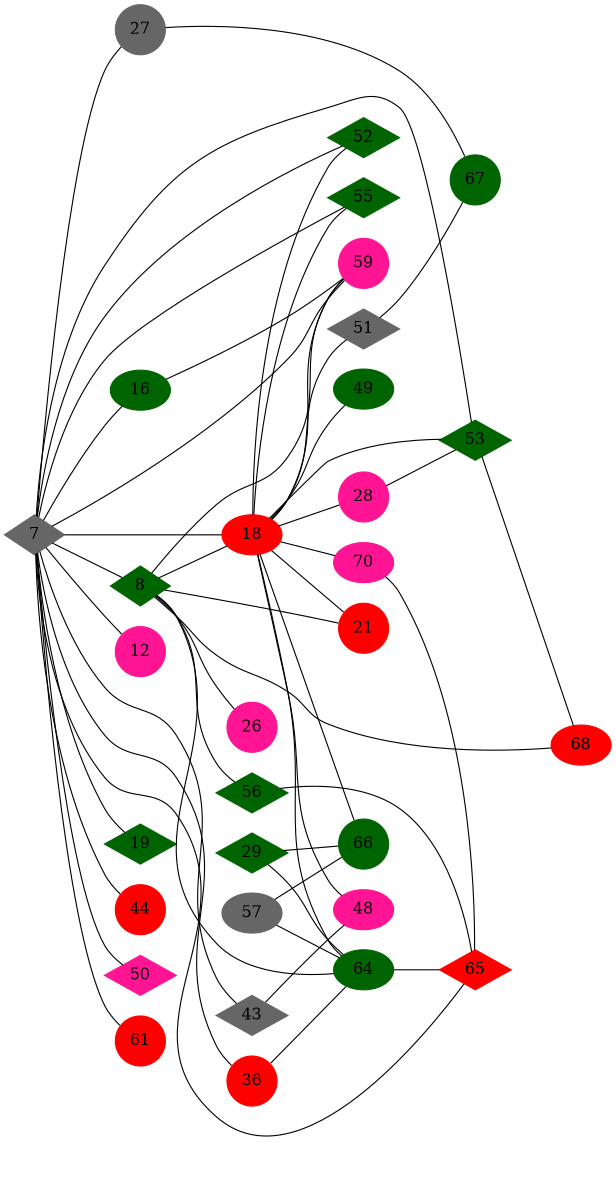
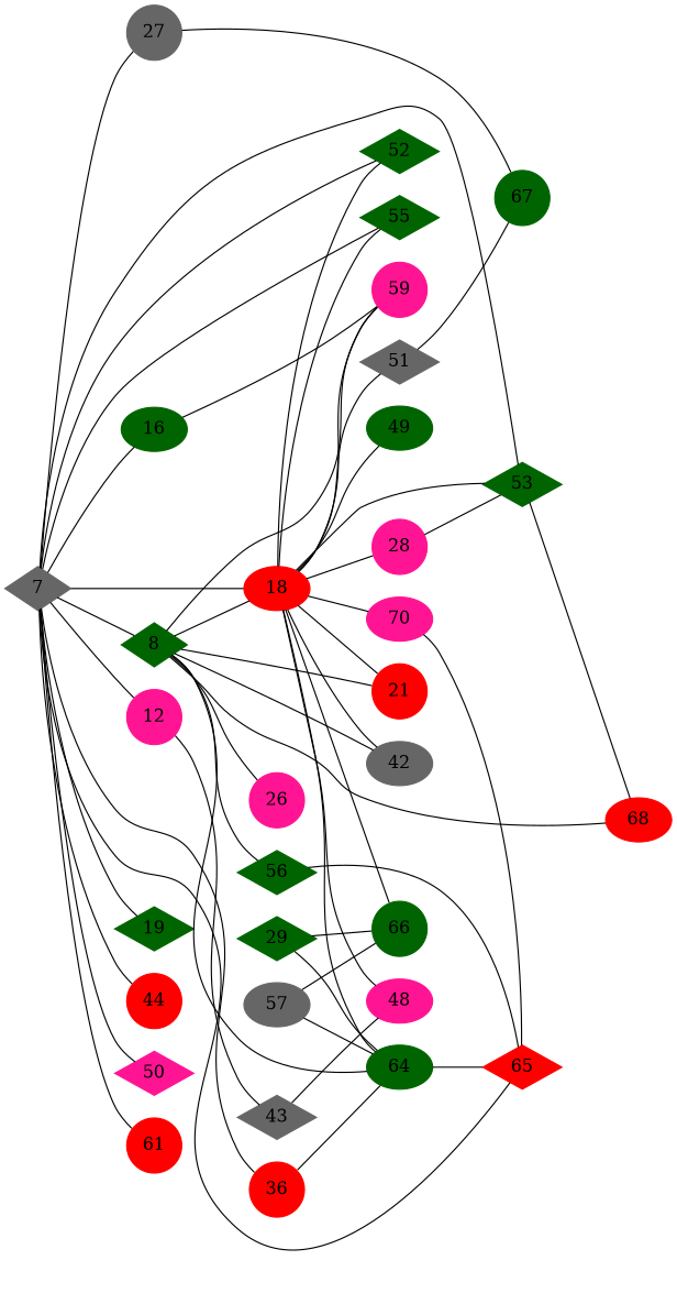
  graph {
    rankdir=LR
    node [color=darkgreen shape=diamond style=filled]
    7 [color=gray40 super="+2+4"]
    8 [super="+3"]
    12 [color=deeppink shape=circle]
    16 [shape=ellipse]
    18 [color=red shape=ellipse super="+10+14"]
    19
    27 [color=gray40 shape=circle]
    36 [color=red shape=circle]
    43 [color=gray40]
    44 [color=red shape=circle]
    50 [color=deeppink]
    52
    53 [super="+34"]
    55 [super="+17"]
    59 [color=deeppink shape=circle super="+32+13"]
    61 [color=red shape=circle]
    65 [color=red super="+35+39"]
    21 [color=red shape=circle super="+11"]
    26 [color=deeppink shape=circle]
+   42 [color=gray40 shape=ellipse]
    56
    64 [shape=ellipse super="+23+58+63"]
    68 [color=red shape=ellipse super="+47"]
    28 [color=deeppink shape=circle]
    48 [color=deeppink shape=ellipse]
    49 [shape=ellipse]
    51 [color=gray40 super="+38"]
    n28 [color=deeppink label=70 shape=ellipse]
    66 [shape=circle super="+24+62+45+40"]
    67 [shape=circle]
    29
    57 [color=gray40 shape=ellipse]
    7 -- 8 [weight=8]
    7 -- 12 [weight=2]
    7 -- 16 [weight=2]
    7 -- 18 [weight=18]
    7 -- 19 [weight=2]
    7 -- 27 [weight=2]
    7 -- 36
-   7 -- 43 [weight=2]
+   12 -- 43 [weight=2]
    7 -- 44 [weight=2]
    7 -- 50 [weight=2]
    7 -- 52
    7 -- 53 [weight=3]
    7 -- 55
-   7 -- 59
    7 -- 61
    7 -- 65 [weight=2]
    8 -- 18 [weight=8]
    8 -- 59 [weight=3]
    8 -- 21
    8 -- 26 [weight=2]
+   8 -- 42
    8 -- 56
    8 -- 64 [weight=3]
    8 -- 68 [weight=2]
    16 -- 59
    18 -- 52
    18 -- 53 [weight=2]
    18 -- 55 [weight=2]
    18 -- 59
    18 -- 21 [weight=2]
+   18 -- 42
    18 -- 64 [weight=3]
    18 -- 28
    18 -- 48
    18 -- 49 [weight=2]
    18 -- 51 [weight=3]
    18 -- n28
    18 -- 66 [weight=8]
    27 -- 67
    36 -- 64
    43 -- 48
    53 -- 68
    56 -- 65
    64 -- 65 [weight=3]
    28 -- 53
    51 -- 67
    n28 -- 65
    29 -- 64
    29 -- 66
    57 -- 64
    57 -- 66
  }
